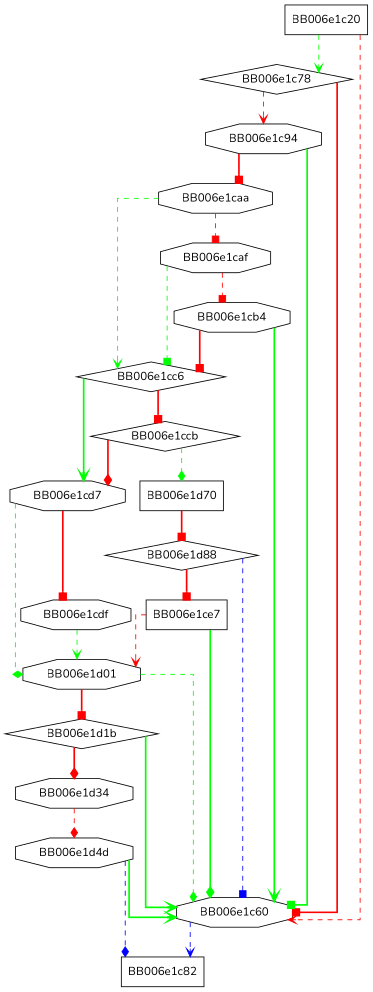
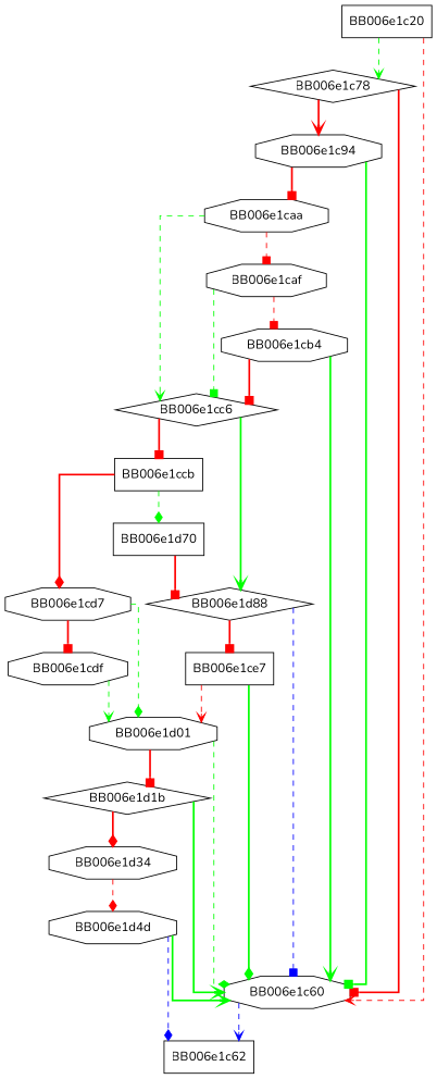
  digraph {
    fontname=Nunito
    splines=ortho
    node [fontname=Nunito shape=octagon]
    edge [arrowhead=box color=red fontname=Nunito style=dashed]
    BB006e1c20 [shape=box]
    BB006e1c78 [shape=diamond]
    BB006e1c60
    BB006e1c94
-   BB006e1c62 [shape=box label=BB006e1c82]
+   BB006e1c62 [shape=box]
    BB006e1caa
    BB006e1cc6 [shape=diamond]
    BB006e1caf
    BB006e1cd7
-   BB006e1ccb [shape=diamond]
+   BB006e1ccb [shape=box]
    BB006e1cb4
    BB006e1d01
    BB006e1cdf
    BB006e1d70 [shape=box]
    BB006e1d1b [shape=diamond]
    BB006e1d88 [shape=diamond]
    BB006e1ce7 [shape=box]
    BB006e1d34
    BB006e1d4d
    BB006e1c20 -> BB006e1c78 [arrowhead=vee color=green]
    BB006e1c20 -> BB006e1c60 [arrowhead=vee]
    BB006e1c78 -> BB006e1c60 [style=bold]
-   BB006e1c78 -> BB006e1c94 [arrowhead=vee]
+   BB006e1c78 -> BB006e1c94 [arrowhead=vee style=bold]
    BB006e1c60 -> BB006e1c62 [arrowhead=vee color=blue]
    BB006e1c94 -> BB006e1c60 [color=green style=bold]
    BB006e1c94 -> BB006e1caa [style=bold]
    BB006e1caa -> BB006e1cc6 [arrowhead=vee color=green]
    BB006e1caa -> BB006e1caf
-   BB006e1cc6 -> BB006e1cd7 [arrowhead=vee color=green style=bold]
+   BB006e1cc6 -> BB006e1d88 [arrowhead=vee color=green style=bold]
    BB006e1cc6 -> BB006e1ccb [style=bold]
    BB006e1caf -> BB006e1cc6 [color=green]
    BB006e1caf -> BB006e1cb4
    BB006e1cd7 -> BB006e1d01 [arrowhead=diamond color=green]
    BB006e1cd7 -> BB006e1cdf [style=bold]
    BB006e1ccb -> BB006e1cd7 [arrowhead=diamond style=bold]
    BB006e1ccb -> BB006e1d70 [arrowhead=diamond color=green]
    BB006e1cb4 -> BB006e1c60 [arrowhead=vee color=green style=bold]
    BB006e1cb4 -> BB006e1cc6 [style=bold]
    BB006e1d01 -> BB006e1c60 [arrowhead=diamond color=green]
    BB006e1d01 -> BB006e1d1b [style=bold]
    BB006e1cdf -> BB006e1d01 [arrowhead=vee color=green]
    BB006e1d70 -> BB006e1d88 [style=bold]
    BB006e1d1b -> BB006e1c60 [arrowhead=vee color=green style=bold]
    BB006e1d1b -> BB006e1d34 [arrowhead=diamond style=bold]
    BB006e1d88 -> BB006e1c60 [color=blue]
    BB006e1d88 -> BB006e1ce7 [style=bold]
    BB006e1ce7 -> BB006e1c60 [arrowhead=diamond color=green style=bold]
    BB006e1ce7 -> BB006e1d01 [arrowhead=vee]
    BB006e1d34 -> BB006e1d4d [arrowhead=diamond]
    BB006e1d4d -> BB006e1c60 [arrowhead=vee color=green style=bold]
    BB006e1d4d -> BB006e1c62 [arrowhead=diamond color=blue]
  }
